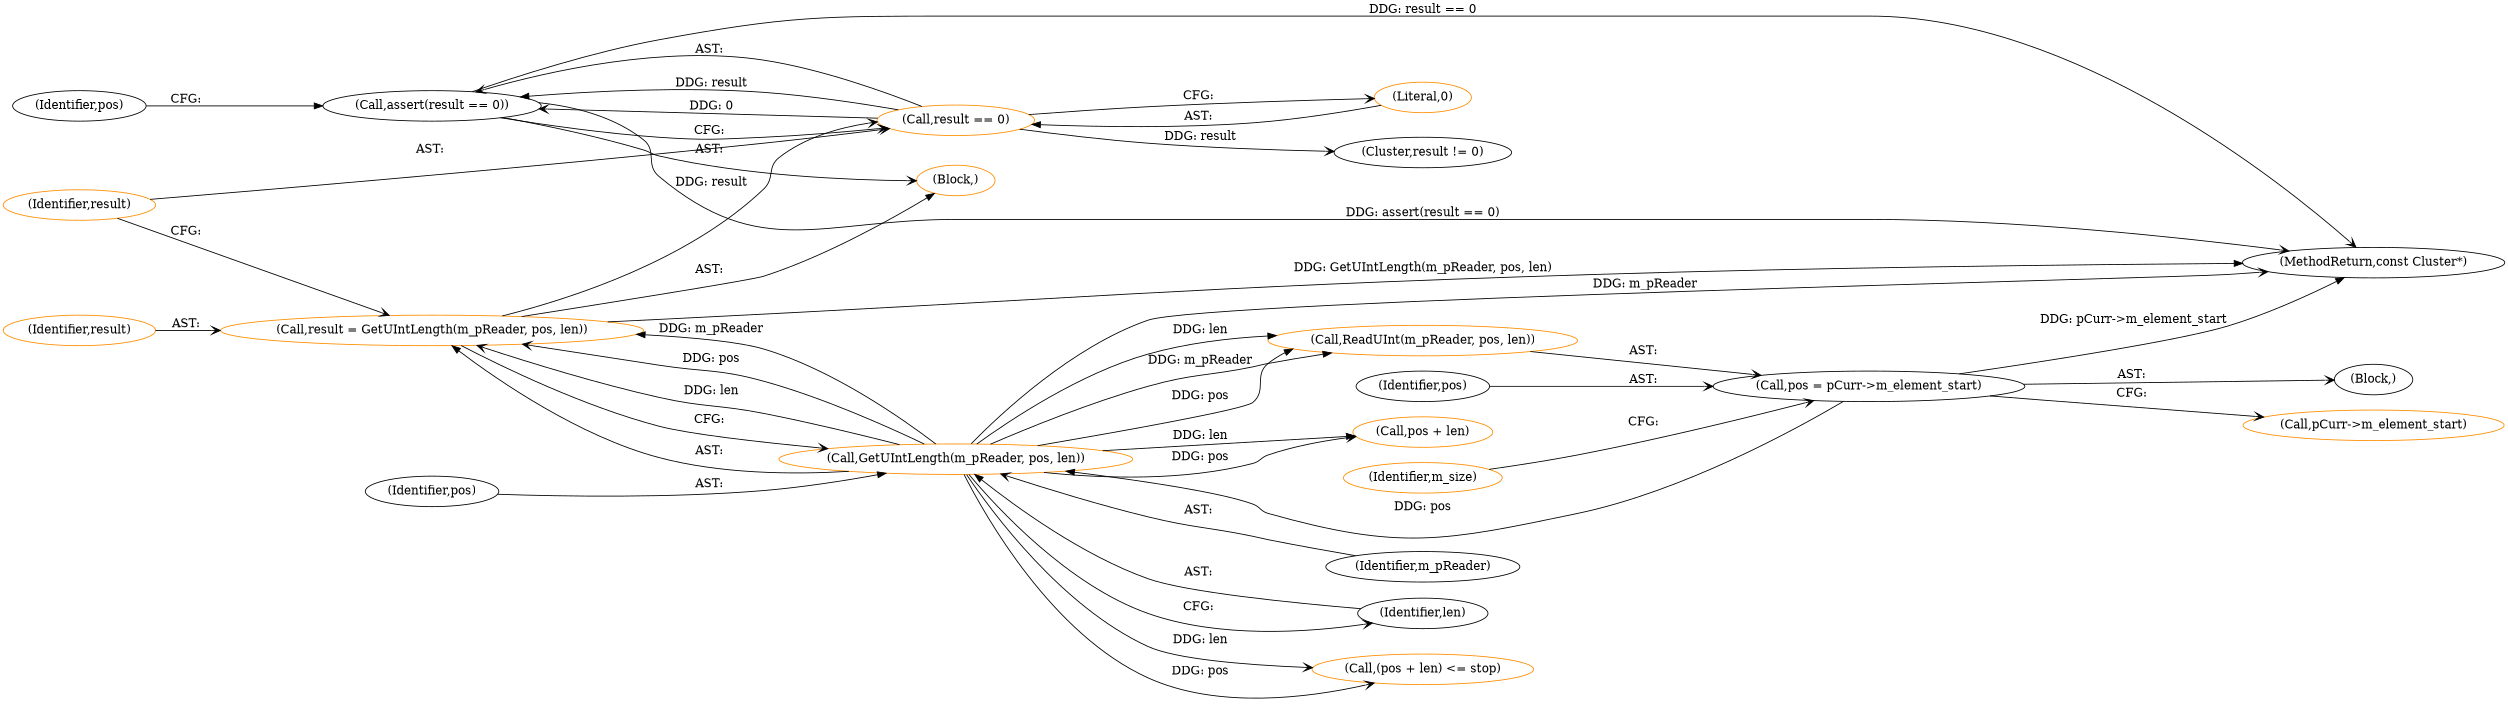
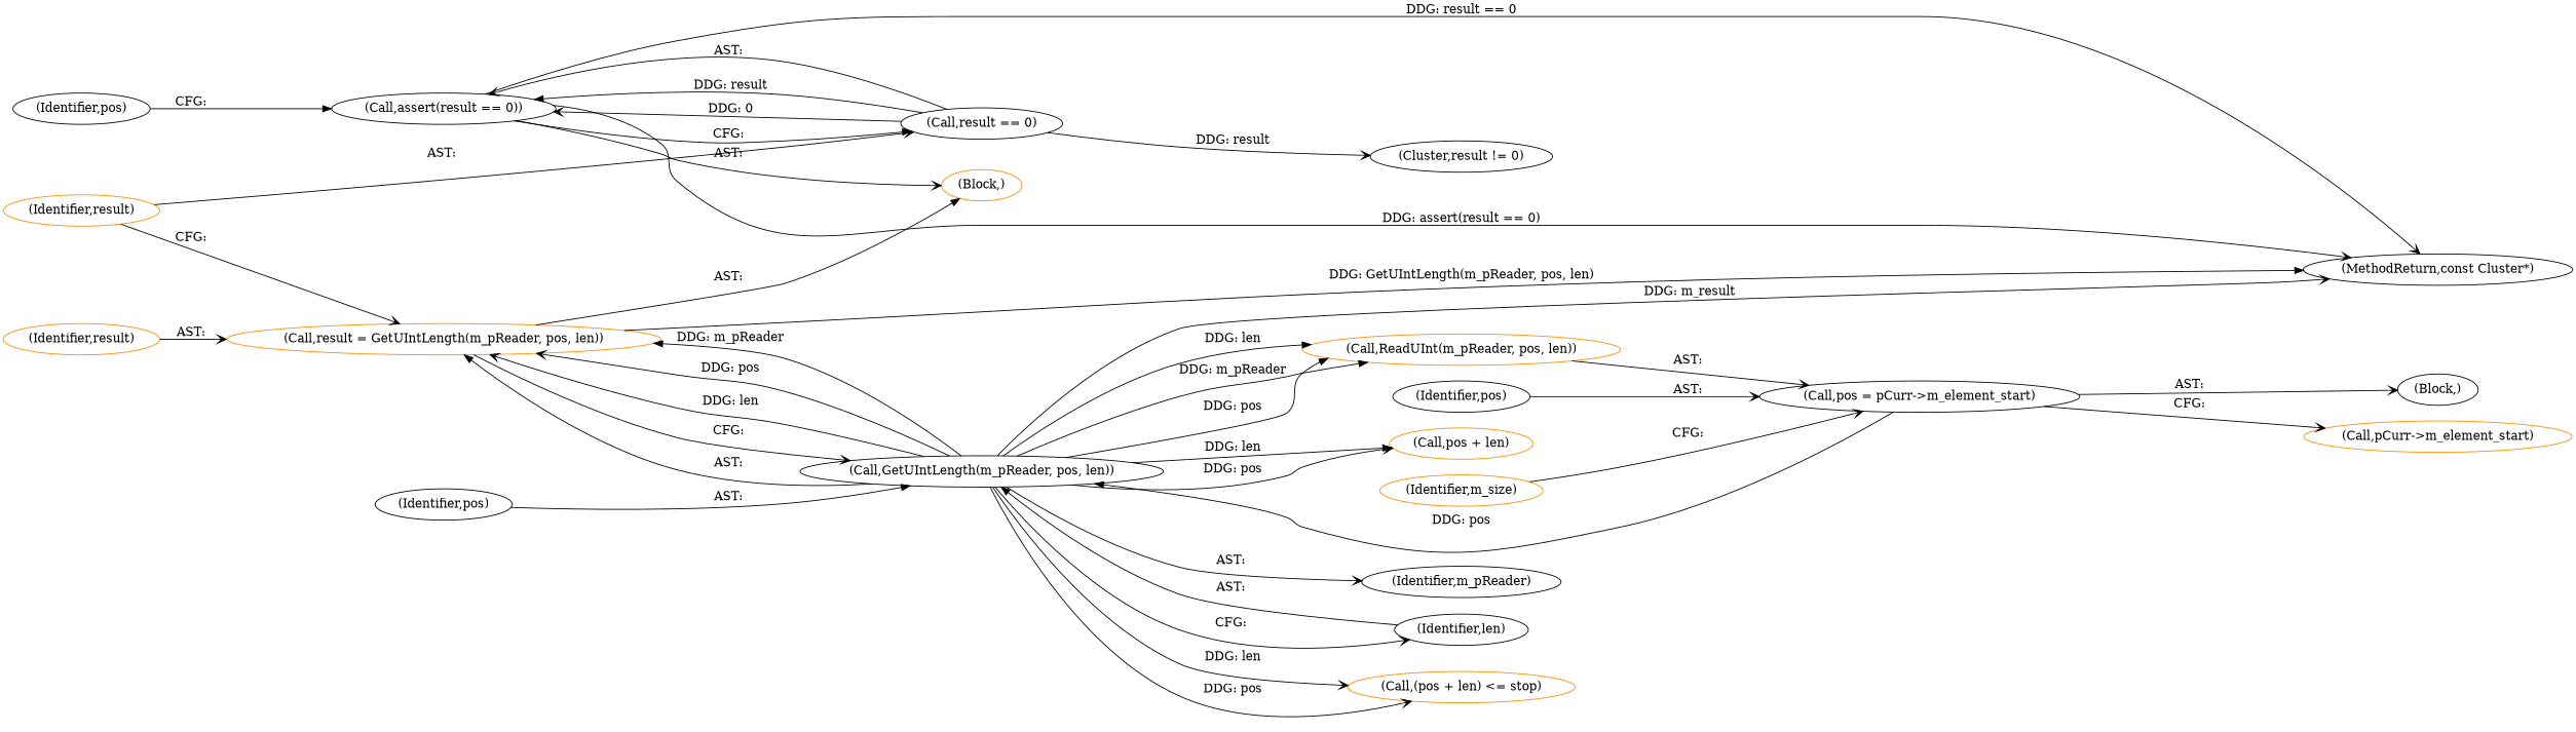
  digraph {
    rankdir=LR
    node [color=black]
    edge [arrowhead=vee]
    n1 [label="(Call,assert(result == 0))"]
-   n2 [color=darkorange label="(Call,result == 0)"]
+   n2 [label="(Call,result == 0)"]
    n3 [label="(MethodReturn,const Cluster*)"]
    n4 [color=darkorange label="(Block,)"]
    n5 [label="(Cluster,result != 0)"]
-   n6 [color=darkorange label="(Literal,0)"]
    n7 [color=darkorange label="(Call,result = GetUIntLength(m_pReader, pos, len))"]
-   n8 [color=darkorange label="(Call,GetUIntLength(m_pReader, pos, len))"]
+   n8 [label="(Call,GetUIntLength(m_pReader, pos, len))"]
    n9 [color=darkorange label="(Call,(pos + len) <= stop)"]
    n10 [color=darkorange label="(Call,pos + len)"]
    n11 [color=darkorange label="(Call,ReadUInt(m_pReader, pos, len))"]
    n12 [label="(Identifier,len)"]
    n13 [label="(Call,pos = pCurr->m_element_start)"]
    n14 [label="(Block,)"]
    n15 [color=darkorange label="(Call,pCurr->m_element_start)"]
    n16 [label="(Identifier,pos)"]
    n17 [label="(Identifier,pos)"]
    n18 [label="(Identifier,m_pReader)"]
    n19 [color=darkorange label="(Identifier,result)"]
    n20 [color=darkorange label="(Identifier,m_size)"]
    n21 [color=darkorange label="(Identifier,result)"]
    n22 [label="(Identifier,pos)"]
-   n1 -> n2 [label="CFG: "]
+   n1 -> n2 [arrowhead=normal label="CFG: "]
    n1 -> n3 [label="DDG: assert(result == 0)"]
    n1 -> n3 [label="DDG: result == 0"]
    n1 -> n4 [label="AST: "]
    n2 -> n1 [label="AST: "]
    n2 -> n1 [arrowhead=normal label="DDG: result"]
    n2 -> n1 [label="DDG: 0"]
    n2 -> n5 [label="DDG: result"]
-   n2 -> n6 [label="CFG: "]
-   n6 -> n2 [arrowhead=normal label="AST: "]
-   n7 -> n2 [label="DDG: result"]
    n7 -> n3 [arrowhead=normal label="DDG: GetUIntLength(m_pReader, pos, len)"]
    n7 -> n4 [arrowhead=normal label="AST: "]
    n7 -> n8 [label="CFG: "]
-   n8 -> n3 [label="DDG: m_pReader"]
+   n8 -> n3 [label="DDG: m_result"]
    n8 -> n7 [arrowhead=normal label="AST: "]
    n8 -> n7 [arrowhead=normal label="DDG: m_pReader"]
    n8 -> n7 [label="DDG: pos"]
    n8 -> n7 [label="DDG: len"]
    n8 -> n9 [label="DDG: pos"]
    n8 -> n9 [label="DDG: len"]
    n8 -> n10 [label="DDG: pos"]
    n8 -> n10 [arrowhead=normal label="DDG: len"]
    n8 -> n11 [arrowhead=normal label="DDG: m_pReader"]
    n8 -> n11 [arrowhead=normal label="DDG: pos"]
    n8 -> n11 [arrowhead=normal label="DDG: len"]
    n8 -> n12 [label="CFG: "]
    n11 -> n13 [label="AST: "]
    n12 -> n8 [arrowhead=normal label="AST: "]
-   n13 -> n3 [arrowhead=normal label="DDG: pCurr->m_element_start"]
    n13 -> n8 [arrowhead=normal label="DDG: pos"]
    n13 -> n14 [label="AST: "]
    n13 -> n15 [label="CFG: "]
    n16 -> n13 [label="AST: "]
    n17 -> n8 [arrowhead=normal label="AST: "]
-   n18 -> n8 [label="AST: "]
+   n8 -> n18 [label="AST: "]
    n19 -> n7 [label="AST: "]
    n20 -> n13 [label="CFG: "]
    n21 -> n2 [label="AST: "]
    n21 -> n7 [label="CFG: "]
    n22 -> n1 [arrowhead=normal label="CFG: "]
  }
